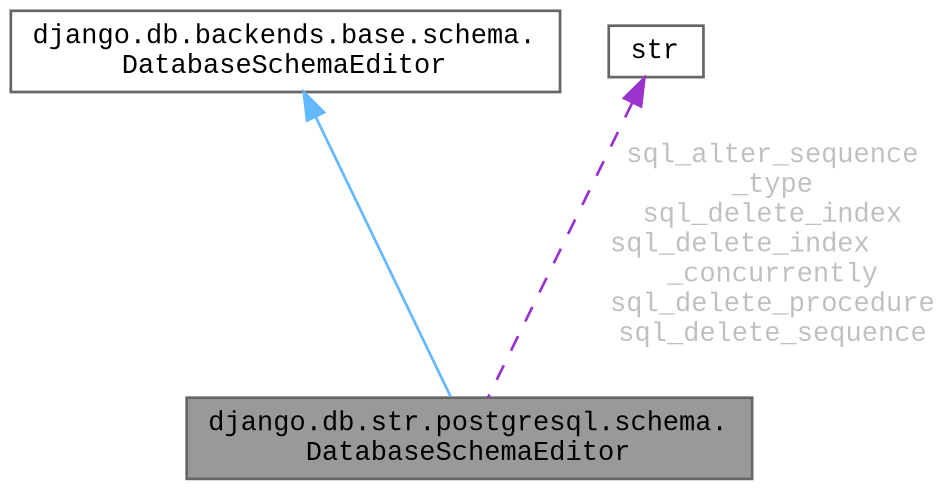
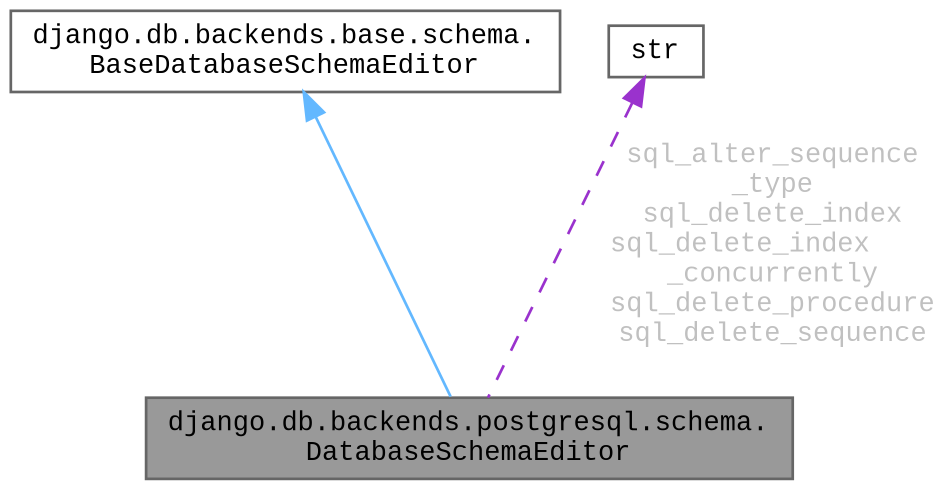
  digraph {
    fontname="Liberation Mono"
    node [color=gray40 fillcolor=white fontname="Liberation Mono" fontsize=10 shape=box style=filled]
    edge [dir=back fontname="Liberation Mono" fontsize=10 labelfontname=Helvetica labelfontsize=10]
-   n1 [fillcolor=grey60 fontcolor=black height=0.2 label="django.db.str.postgresql.schema.\lDatabaseSchemaEditor" width=0.4]
-   n2 [height=0.2 label="django.db.backends.base.schema.\lDatabaseSchemaEditor" width=0.4]
+   n1 [fillcolor=grey60 fontcolor=black height=0.2 label="django.db.backends.postgresql.schema.\lDatabaseSchemaEditor" width=0.4]
+   n2 [height=0.2 label="django.db.backends.base.schema.\lBaseDatabaseSchemaEditor" width=0.4]
    n3 [height=0.2 label=str width=0.4]
    n2 -> n1 [color=steelblue1 style=solid]
    n3 -> n1 [color=darkorchid3 fontcolor=grey label=" sql_alter_sequence\l_type\nsql_delete_index\nsql_delete_index\l_concurrently\nsql_delete_procedure\nsql_delete_sequence" style=dashed]
  }
